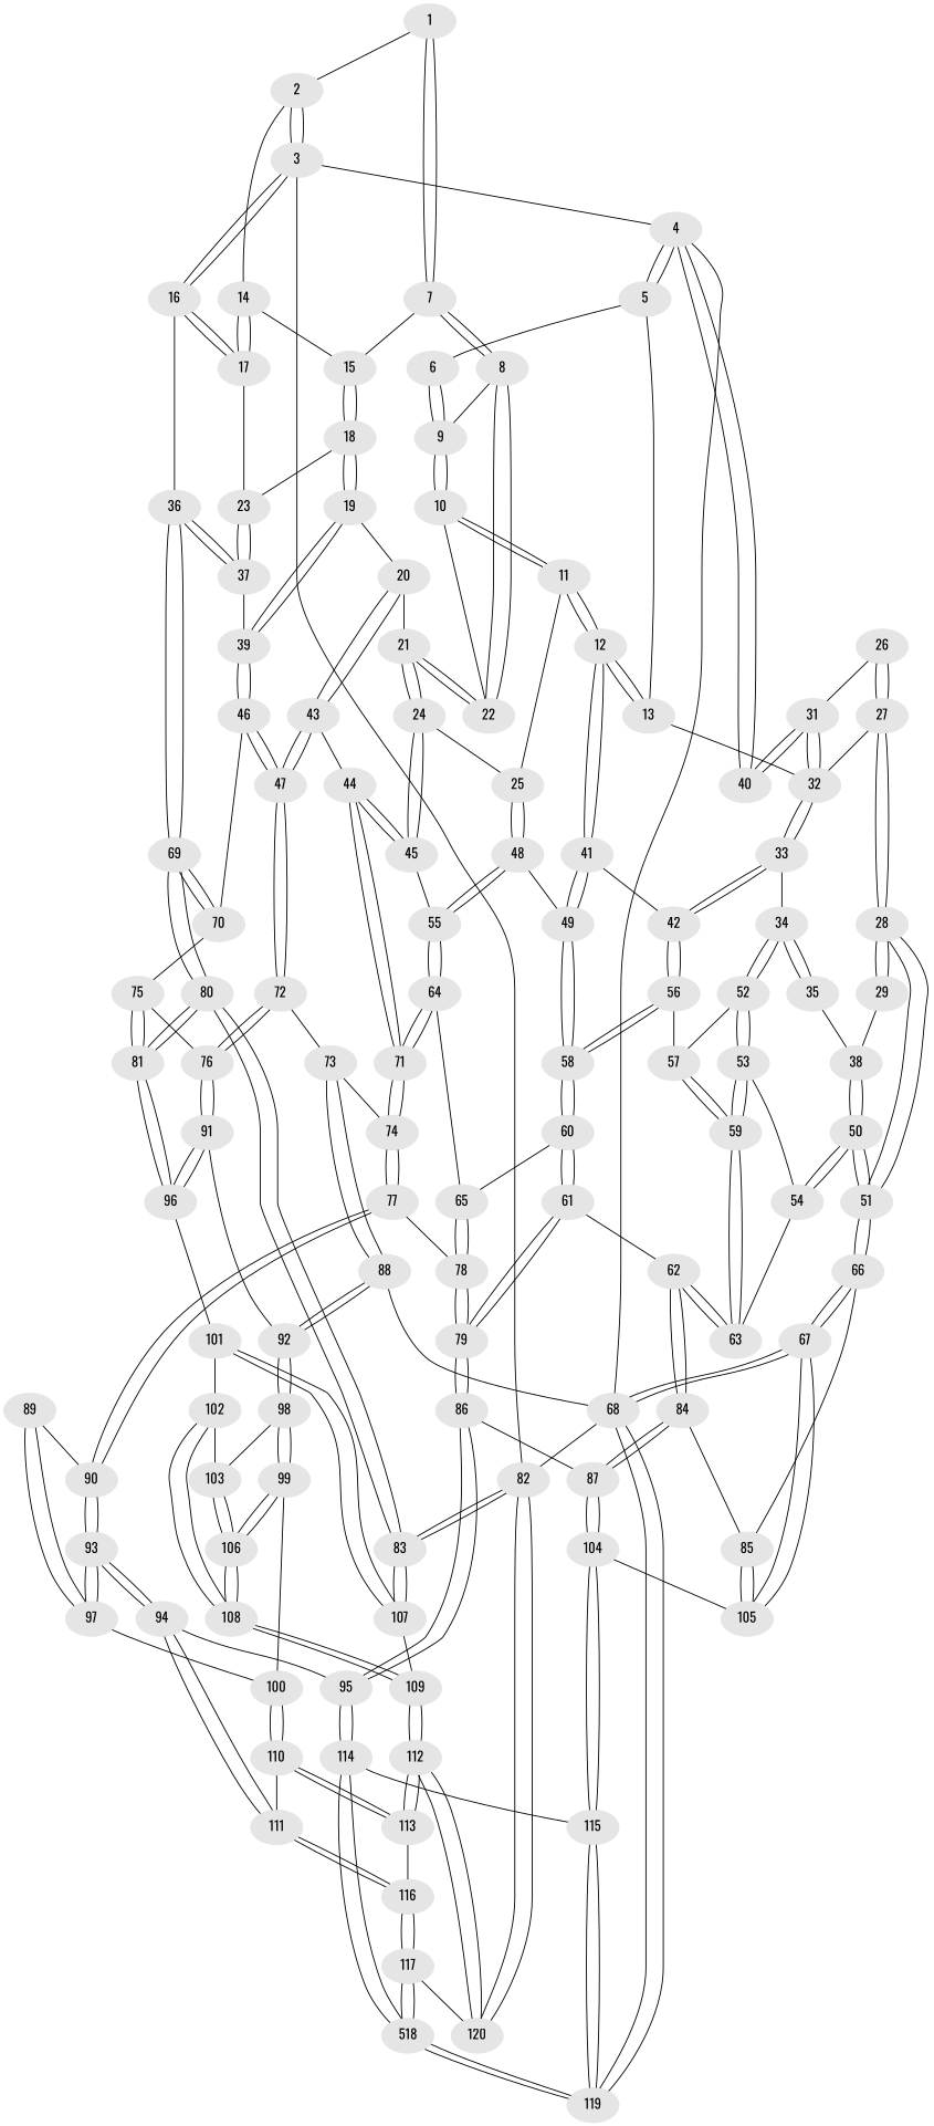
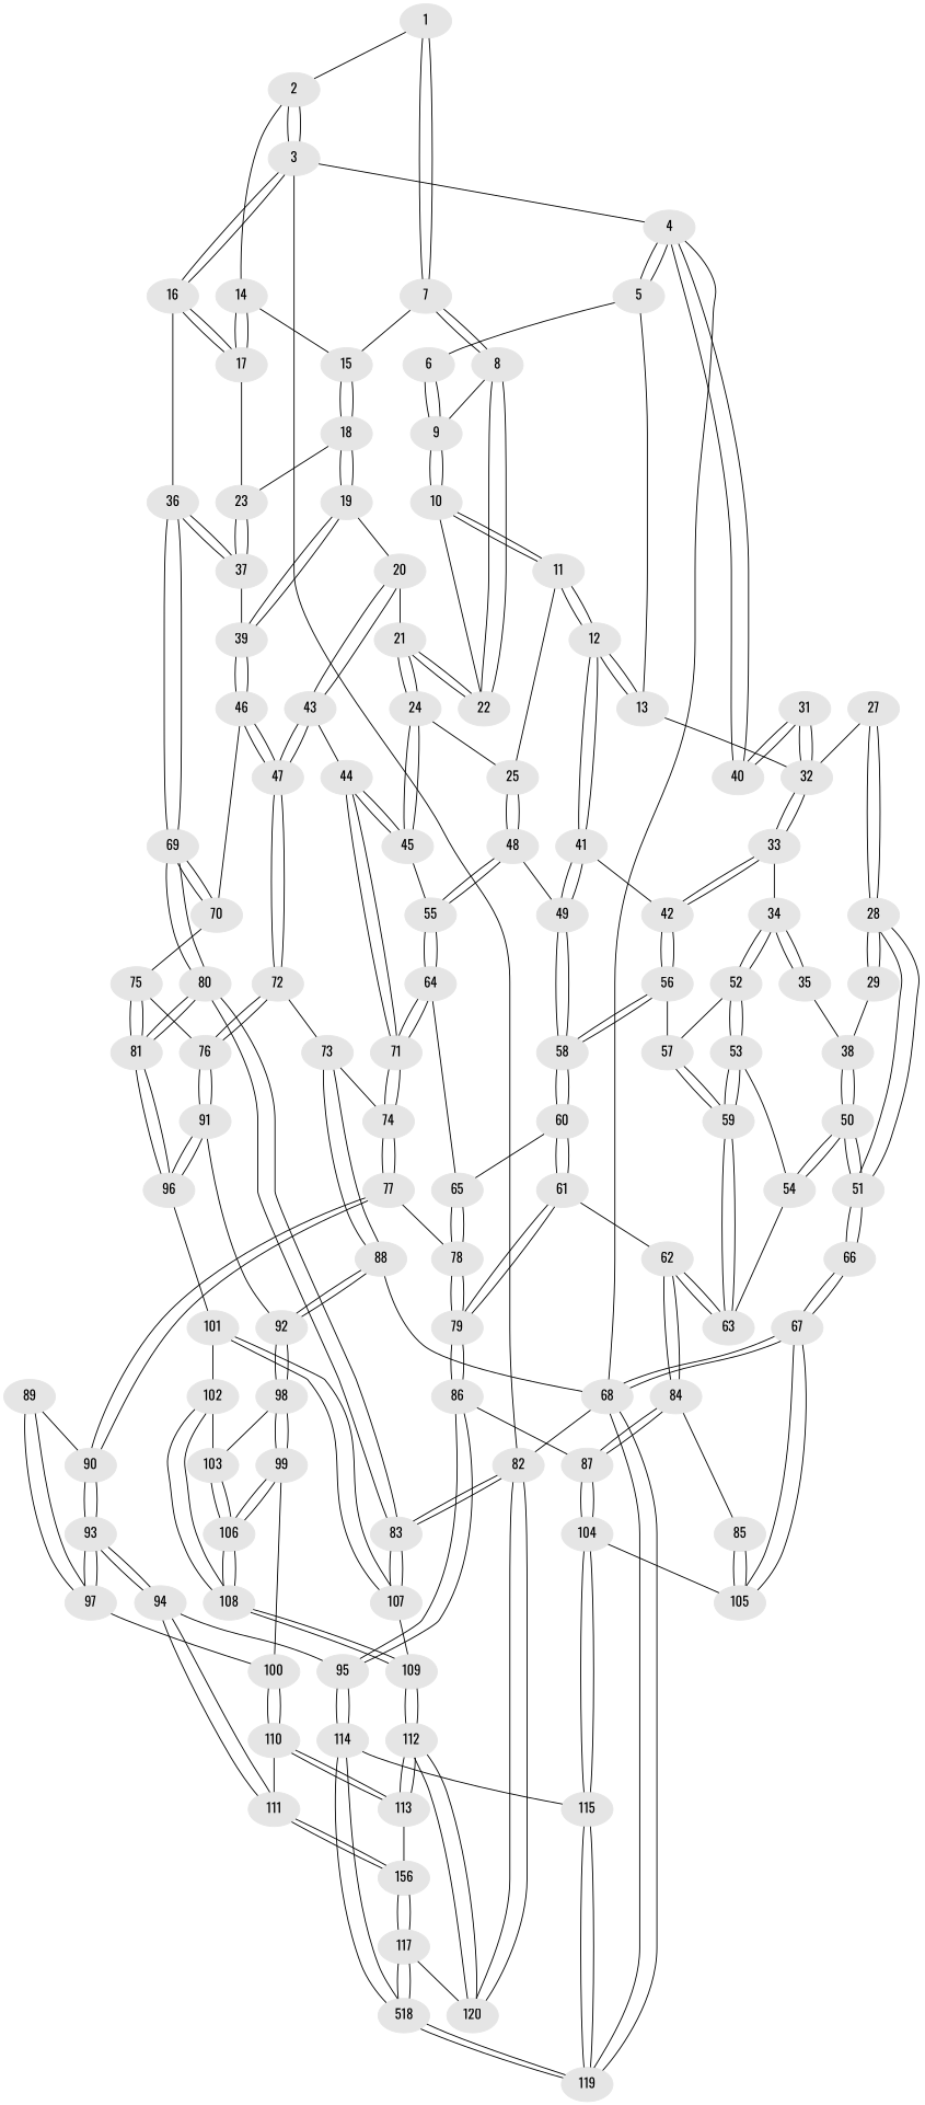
  graph {
    fontname=Oswald
    node [color=gray90 fontname=Oswald style=filled]
    edge [fontname=Oswald]
    1
    2
    7
    3
    14
    8
    15
    4
    16
    82
    17
    5
    40
    68
    36
    83
    120
    6
    13
    119
    9
    32
    10
    22
    18
    11
    12
    25
    41
    48
    42
    49
    33
    23
    19
    37
    69
    20
    39
    21
    43
    46
    24
    44
    47
    45
    55
-   26
    27
    31
    28
    29
    51
    38
    66
    50
    35
    34
    52
    56
    53
    57
    70
    80
    54
    58
    71
    72
    74
    64
    75
    73
    76
    60
    63
    67
    85
    59
    65
    61
    62
    79
    78
    84
    86
    87
    105
    81
    77
    88
    91
    92
    90
    96
    93
    95
    107
    101
    109
    104
    114
    115
    89
    97
    98
    100
    94
    99
    103
    111
-   116
+   116 [label=156]
    n112 [label=518]
    102
    110
    106
    108
    113
    112
    117
    1 -- 2
    1 -- 7
    1 -- 7
    2 -- 3
    2 -- 3
    2 -- 14
    7 -- 8
    7 -- 8
    7 -- 15
    3 -- 4
    3 -- 16
    3 -- 16
    3 -- 82
    14 -- 15
    14 -- 17
    14 -- 17
    8 -- 9
    8 -- 22
    8 -- 22
    15 -- 18
    15 -- 18
    4 -- 5
    4 -- 5
    4 -- 40
    4 -- 40
    4 -- 68
    16 -- 17
    16 -- 17
    16 -- 36
    82 -- 83
    82 -- 83
    82 -- 120
    82 -- 120
    17 -- 23
    5 -- 6
    5 -- 13
    68 -- 82
    68 -- 119
    68 -- 119
    36 -- 37
    36 -- 37
    36 -- 69
    36 -- 69
    83 -- 107
    83 -- 107
    6 -- 9
    6 -- 9
    13 -- 32
    9 -- 10
    9 -- 10
    32 -- 33
    32 -- 33
    10 -- 22
    10 -- 11
    10 -- 11
    18 -- 23
    18 -- 19
    18 -- 19
    11 -- 12
    11 -- 12
    11 -- 25
    12 -- 13
    12 -- 13
    12 -- 41
    12 -- 41
    25 -- 48
    25 -- 48
    41 -- 42
    41 -- 49
    41 -- 49
    48 -- 49
    48 -- 55
    48 -- 55
    42 -- 56
    42 -- 56
    49 -- 58
    49 -- 58
    33 -- 42
    33 -- 42
    33 -- 34
    23 -- 37
    23 -- 37
    19 -- 20
    19 -- 39
    19 -- 39
    37 -- 39
    69 -- 70
    69 -- 70
    69 -- 80
    69 -- 80
    20 -- 21
    20 -- 43
    20 -- 43
    39 -- 46
    39 -- 46
    21 -- 22
    21 -- 22
    21 -- 24
    21 -- 24
    43 -- 44
    43 -- 47
    43 -- 47
    46 -- 47
    46 -- 47
    46 -- 70
    24 -- 25
    24 -- 45
    24 -- 45
    44 -- 45
    44 -- 45
    44 -- 71
    44 -- 71
    47 -- 72
    47 -- 72
    45 -- 55
    55 -- 64
    55 -- 64
-   26 -- 27
-   26 -- 27
-   26 -- 31
    27 -- 32
    27 -- 28
    27 -- 28
    31 -- 40
    31 -- 40
    31 -- 32
    31 -- 32
    28 -- 29
    28 -- 29
    28 -- 51
    28 -- 51
    29 -- 38
    51 -- 66
    51 -- 66
    38 -- 50
    38 -- 50
    66 -- 67
    66 -- 67
-   66 -- 85
    50 -- 51
    50 -- 51
    50 -- 54
    50 -- 54
    35 -- 38
    34 -- 35
    34 -- 35
    34 -- 52
    34 -- 52
    52 -- 53
    52 -- 53
    52 -- 57
    56 -- 57
    56 -- 58
    56 -- 58
    53 -- 54
    53 -- 59
    53 -- 59
    57 -- 59
    57 -- 59
    70 -- 75
    80 -- 83
    80 -- 83
    80 -- 81
    80 -- 81
    54 -- 63
    58 -- 60
    58 -- 60
    71 -- 74
    71 -- 74
    72 -- 73
    72 -- 76
    72 -- 76
    74 -- 77
    74 -- 77
    64 -- 71
    64 -- 71
    64 -- 65
    75 -- 76
    75 -- 81
    75 -- 81
    73 -- 74
    73 -- 88
    73 -- 88
    76 -- 91
    76 -- 91
    60 -- 65
    60 -- 61
    60 -- 61
    67 -- 68
    67 -- 68
    67 -- 105
    67 -- 105
    85 -- 105
    85 -- 105
    59 -- 63
    59 -- 63
    65 -- 78
    65 -- 78
    61 -- 62
    61 -- 79
    61 -- 79
    62 -- 63
    62 -- 63
    62 -- 84
    62 -- 84
    79 -- 86
    79 -- 86
    78 -- 79
    78 -- 79
    84 -- 85
    84 -- 87
    84 -- 87
    86 -- 87
    86 -- 95
    86 -- 95
    87 -- 104
    87 -- 104
    81 -- 96
    81 -- 96
    77 -- 78
    77 -- 90
    77 -- 90
    88 -- 68
    88 -- 92
    88 -- 92
    91 -- 92
    91 -- 96
    91 -- 96
    92 -- 98
    92 -- 98
    90 -- 93
    90 -- 93
    96 -- 101
    93 -- 97
    93 -- 97
    93 -- 94
    93 -- 94
    95 -- 114
    95 -- 114
    107 -- 109
    101 -- 107
    101 -- 107
    101 -- 102
    109 -- 112
    109 -- 112
    104 -- 105
    104 -- 115
    104 -- 115
    114 -- 115
    114 -- n112
    114 -- n112
    115 -- 119
    115 -- 119
    89 -- 90
    89 -- 97
    89 -- 97
    97 -- 100
    98 -- 99
    98 -- 99
    98 -- 103
    100 -- 110
    100 -- 110
    94 -- 95
    94 -- 111
    94 -- 111
    99 -- 100
    99 -- 106
    99 -- 106
    103 -- 106
    103 -- 106
    111 -- 116
    111 -- 116
    116 -- 117
    116 -- 117
    n112 -- 119
    n112 -- 119
    102 -- 103
    102 -- 108
    102 -- 108
    110 -- 111
    110 -- 113
    110 -- 113
    106 -- 108
    106 -- 108
    108 -- 109
    108 -- 109
    113 -- 116
    112 -- 120
    112 -- 120
    112 -- 113
    112 -- 113
    117 -- 120
    117 -- n112
    117 -- n112
  }
